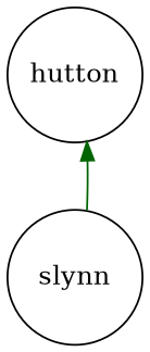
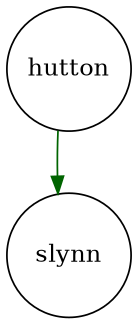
  digraph {
    node [fillcolor=white fixedsize=true shape=circle style=filled]
    hutton [height=1 width=1]
    slynn [height=1 width=1]
-   slynn -> hutton [arrowhead=normal color=darkgreen penwidth=1]
+   hutton -> slynn [arrowhead=normal color=darkgreen penwidth=1]
  }
